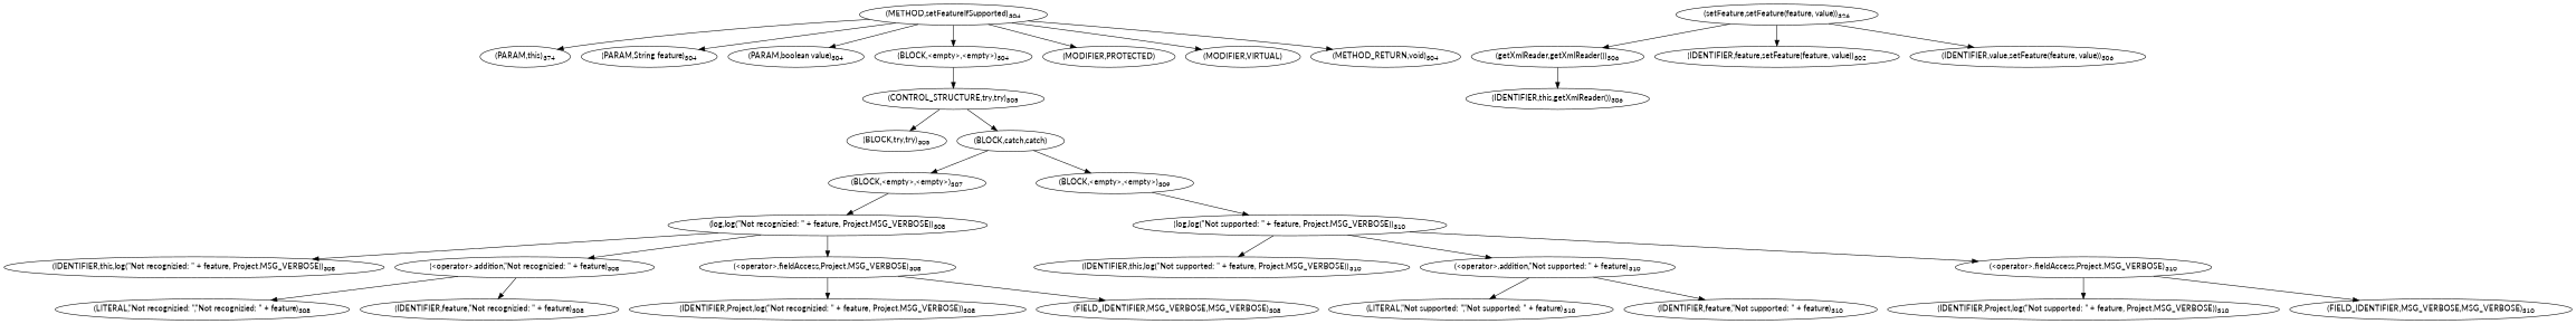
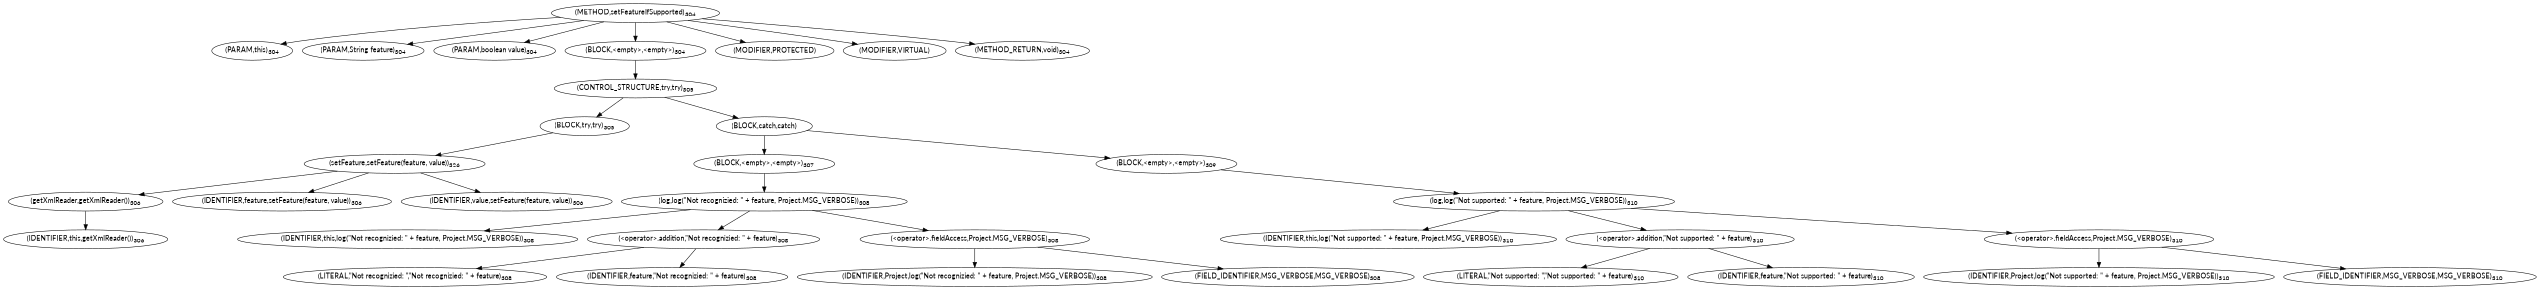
  digraph {
    fontname=Lato
    node [fontname=Lato]
    edge [fontname=Lato]
    n1 [label=<(METHOD,setFeatureIfSupported)<SUB>304</SUB>>]
-   n2 [label=<(PARAM,this)<SUB>374</SUB>>]
+   n2 [label=<(PARAM,this)<SUB>304</SUB>>]
    n3 [label=<(PARAM,String feature)<SUB>304</SUB>>]
    n4 [label=<(PARAM,boolean value)<SUB>304</SUB>>]
    n5 [label=<(BLOCK,&lt;empty&gt;,&lt;empty&gt;)<SUB>304</SUB>>]
    n6 [label=<(MODIFIER,PROTECTED)>]
    n7 [label=<(MODIFIER,VIRTUAL)>]
    n8 [label=<(METHOD_RETURN,void)<SUB>304</SUB>>]
    n9 [label=<(CONTROL_STRUCTURE,try,try)<SUB>305</SUB>>]
    n10 [label=<(BLOCK,try,try)<SUB>305</SUB>>]
    n11 [label=<(BLOCK,catch,catch)>]
    n12 [label=<(setFeature,setFeature(feature, value))<SUB>326</SUB>>]
    n13 [label=<(BLOCK,&lt;empty&gt;,&lt;empty&gt;)<SUB>307</SUB>>]
    n14 [label=<(BLOCK,&lt;empty&gt;,&lt;empty&gt;)<SUB>309</SUB>>]
    n15 [label=<(getXmlReader,getXmlReader())<SUB>306</SUB>>]
-   n16 [label=<(IDENTIFIER,feature,setFeature(feature, value))<SUB>302</SUB>>]
+   n16 [label=<(IDENTIFIER,feature,setFeature(feature, value))<SUB>306</SUB>>]
    n17 [label=<(IDENTIFIER,value,setFeature(feature, value))<SUB>306</SUB>>]
    n18 [label=<(IDENTIFIER,this,getXmlReader())<SUB>306</SUB>>]
    n19 [label=<(log,log(&quot;Not recognizied: &quot; + feature, Project.MSG_VERBOSE))<SUB>308</SUB>>]
    n20 [label=<(log,log(&quot;Not supported: &quot; + feature, Project.MSG_VERBOSE))<SUB>310</SUB>>]
    n21 [label=<(IDENTIFIER,this,log(&quot;Not recognizied: &quot; + feature, Project.MSG_VERBOSE))<SUB>308</SUB>>]
    n22 [label=<(&lt;operator&gt;.addition,&quot;Not recognizied: &quot; + feature)<SUB>308</SUB>>]
    n23 [label=<(&lt;operator&gt;.fieldAccess,Project.MSG_VERBOSE)<SUB>308</SUB>>]
    n24 [label=<(LITERAL,&quot;Not recognizied: &quot;,&quot;Not recognizied: &quot; + feature)<SUB>308</SUB>>]
    n25 [label=<(IDENTIFIER,feature,&quot;Not recognizied: &quot; + feature)<SUB>308</SUB>>]
    n26 [label=<(IDENTIFIER,Project,log(&quot;Not recognizied: &quot; + feature, Project.MSG_VERBOSE))<SUB>308</SUB>>]
    n27 [label=<(FIELD_IDENTIFIER,MSG_VERBOSE,MSG_VERBOSE)<SUB>308</SUB>>]
    n28 [label=<(IDENTIFIER,this,log(&quot;Not supported: &quot; + feature, Project.MSG_VERBOSE))<SUB>310</SUB>>]
    n29 [label=<(&lt;operator&gt;.addition,&quot;Not supported: &quot; + feature)<SUB>310</SUB>>]
    n30 [label=<(&lt;operator&gt;.fieldAccess,Project.MSG_VERBOSE)<SUB>310</SUB>>]
    n31 [label=<(LITERAL,&quot;Not supported: &quot;,&quot;Not supported: &quot; + feature)<SUB>310</SUB>>]
    n32 [label=<(IDENTIFIER,feature,&quot;Not supported: &quot; + feature)<SUB>310</SUB>>]
    n33 [label=<(IDENTIFIER,Project,log(&quot;Not supported: &quot; + feature, Project.MSG_VERBOSE))<SUB>310</SUB>>]
    n34 [label=<(FIELD_IDENTIFIER,MSG_VERBOSE,MSG_VERBOSE)<SUB>310</SUB>>]
    n1 -> n2
    n1 -> n3
    n1 -> n4
    n1 -> n5
    n1 -> n6
    n1 -> n7
    n1 -> n8
    n5 -> n9
    n9 -> n10
    n9 -> n11
+   n10 -> n12
    n11 -> n13
    n11 -> n14
    n12 -> n15
    n12 -> n16
    n12 -> n17
    n13 -> n19
    n14 -> n20
    n15 -> n18
    n19 -> n21
    n19 -> n22
    n19 -> n23
    n20 -> n28
    n20 -> n29
    n20 -> n30
    n22 -> n24
    n22 -> n25
    n23 -> n26
    n23 -> n27
    n29 -> n31
    n29 -> n32
    n30 -> n33
    n30 -> n34
  }
